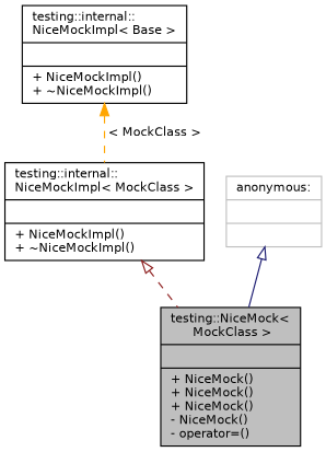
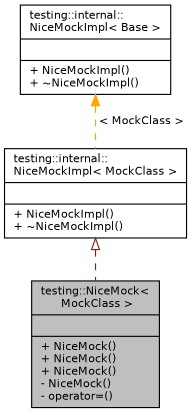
  digraph {
    node [color=black fontname=Helvetica fontsize=10 shape=record]
    edge [arrowtail=onormal dir=back fontname=Helvetica fontsize=10 labelfontname=Helvetica labelfontsize=10 style=dashed]
    n1 [fillcolor=grey75 fontcolor=black height=0.2 label="{testing::NiceMock\<\l MockClass \>\n||+ NiceMock()\l+ NiceMock()\l+ NiceMock()\l- NiceMock()\l- operator=()\l}" style=filled width=0.4]
    n2 [height=0.2 label="{testing::internal::\lNiceMockImpl\< MockClass \>\n||+ NiceMockImpl()\l+ ~NiceMockImpl()\l}" width=0.4]
    n3 [height=0.2 label="{testing::internal::\lNiceMockImpl\< Base \>\n||+ NiceMockImpl()\l+ ~NiceMockImpl()\l}" width=0.4]
-   n4 [color=grey75 height=0.2 label="{anonymous:\n||}" width=0.4]
    n2 -> n1 [color=firebrick4]
    n3 -> n2 [color=orange label=" \< MockClass \>" arrowtail=""]
-   n4 -> n1 [color=midnightblue style=solid]
  }
